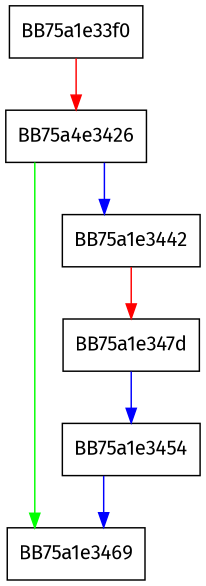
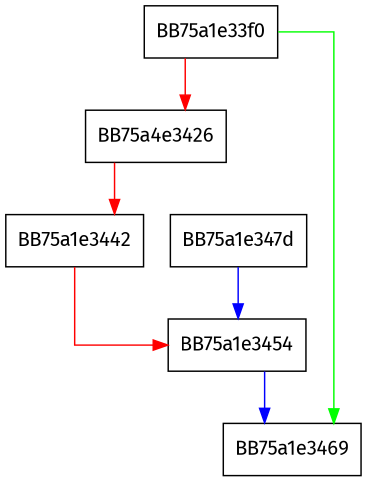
  digraph {
    fontname="Fira Sans"
    splines=ortho
    node [fontname="Fira Sans" shape=box]
    edge [color=red fontname="Fira Sans"]
    n1 [label=BB75a4e3426]
    BB75a1e33f0
    BB75a1e347d
    BB75a1e3454
    BB75a1e3469
    BB75a1e3442
-   n1 -> BB75a1e3469 [color=green]
-   n1 -> BB75a1e3442 [color=blue]
+   BB75a1e33f0 -> BB75a1e3469 [color=green]
+   n1 -> BB75a1e3442
    BB75a1e33f0 -> n1
    BB75a1e347d -> BB75a1e3454 [color=blue]
    BB75a1e3454 -> BB75a1e3469 [color=blue]
-   BB75a1e3442 -> BB75a1e347d
+   BB75a1e3442 -> BB75a1e3454
  }
